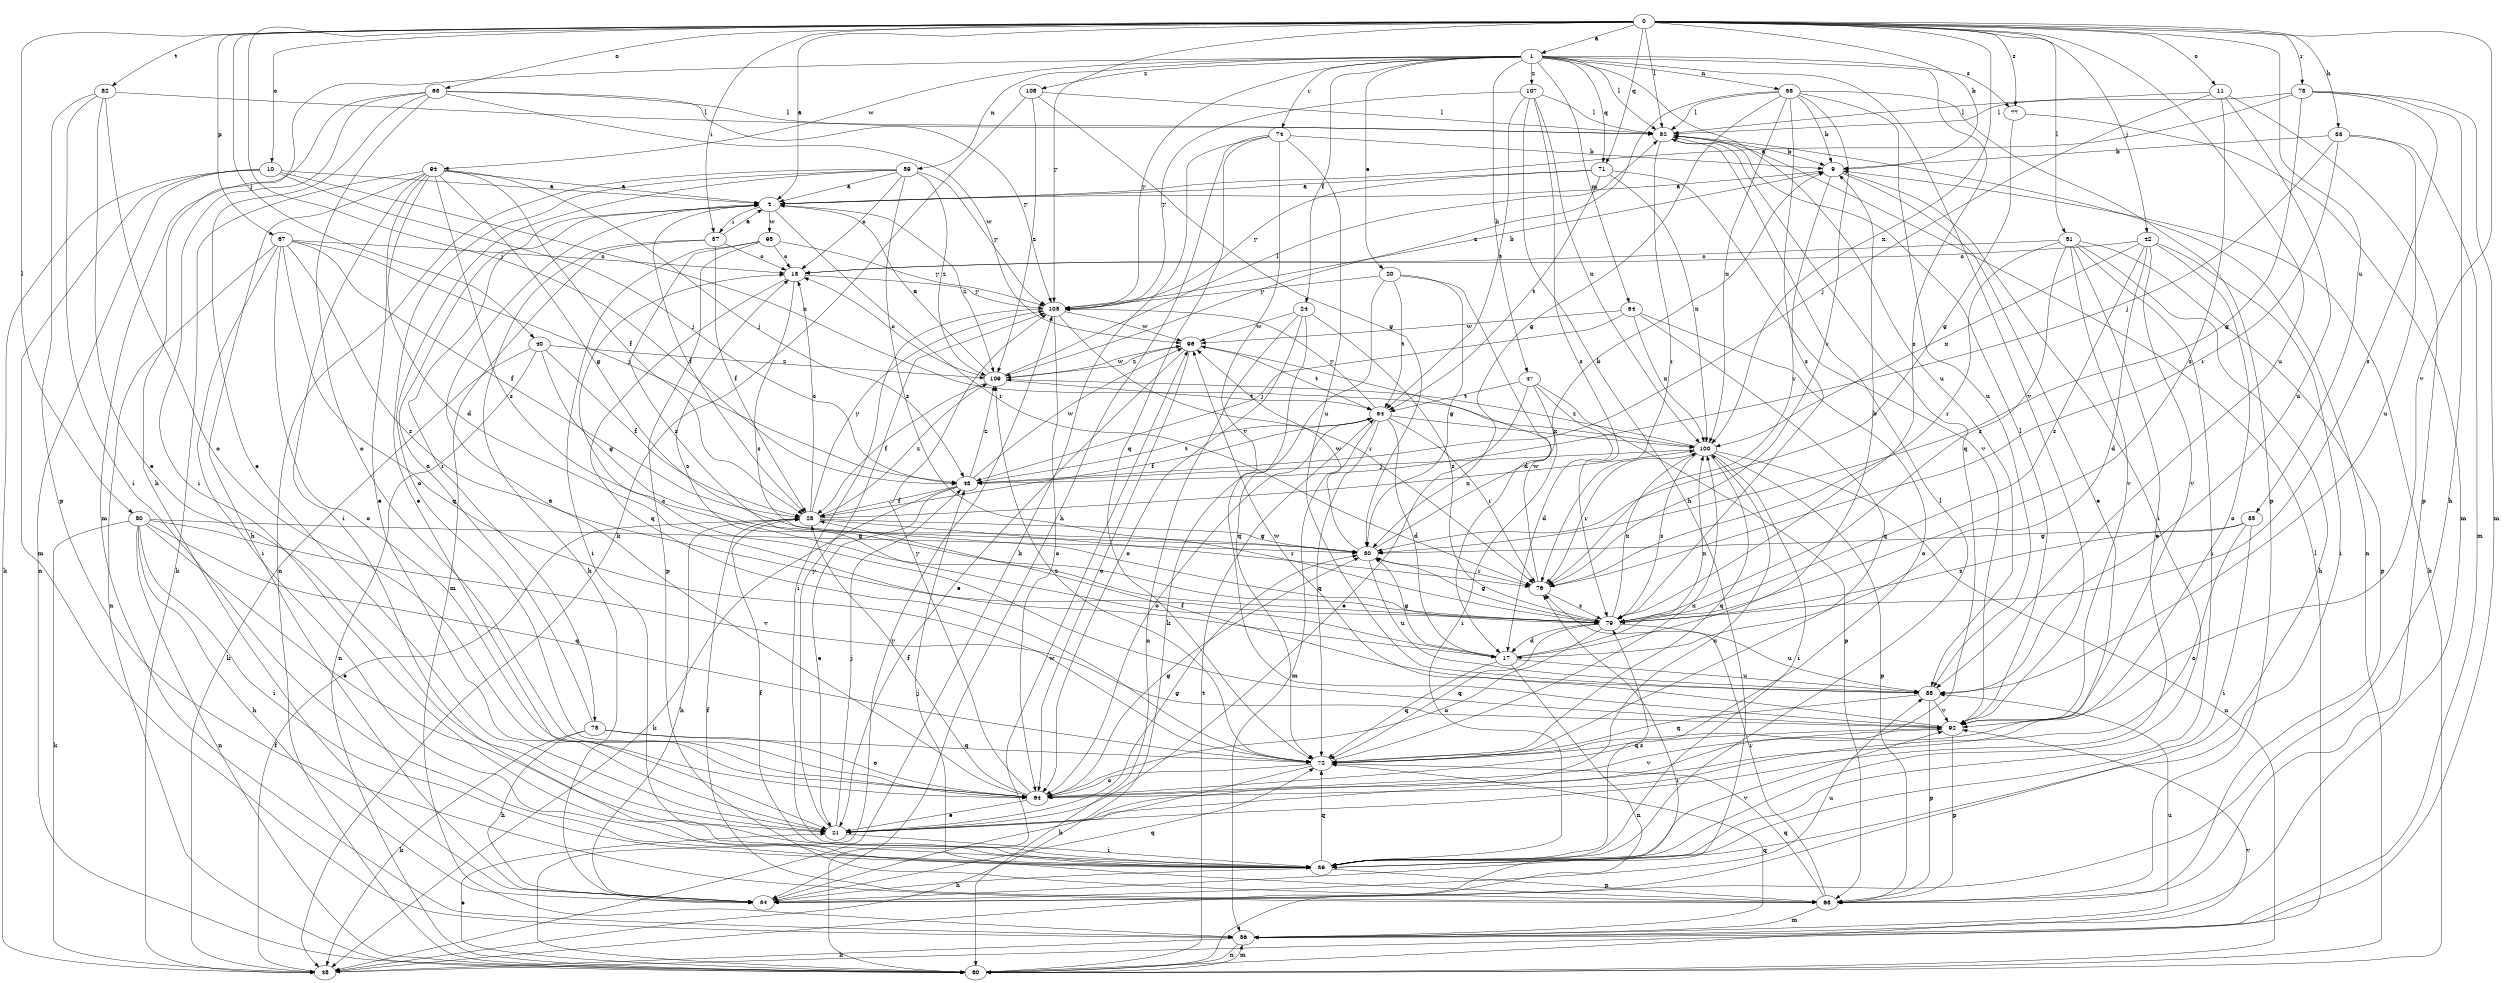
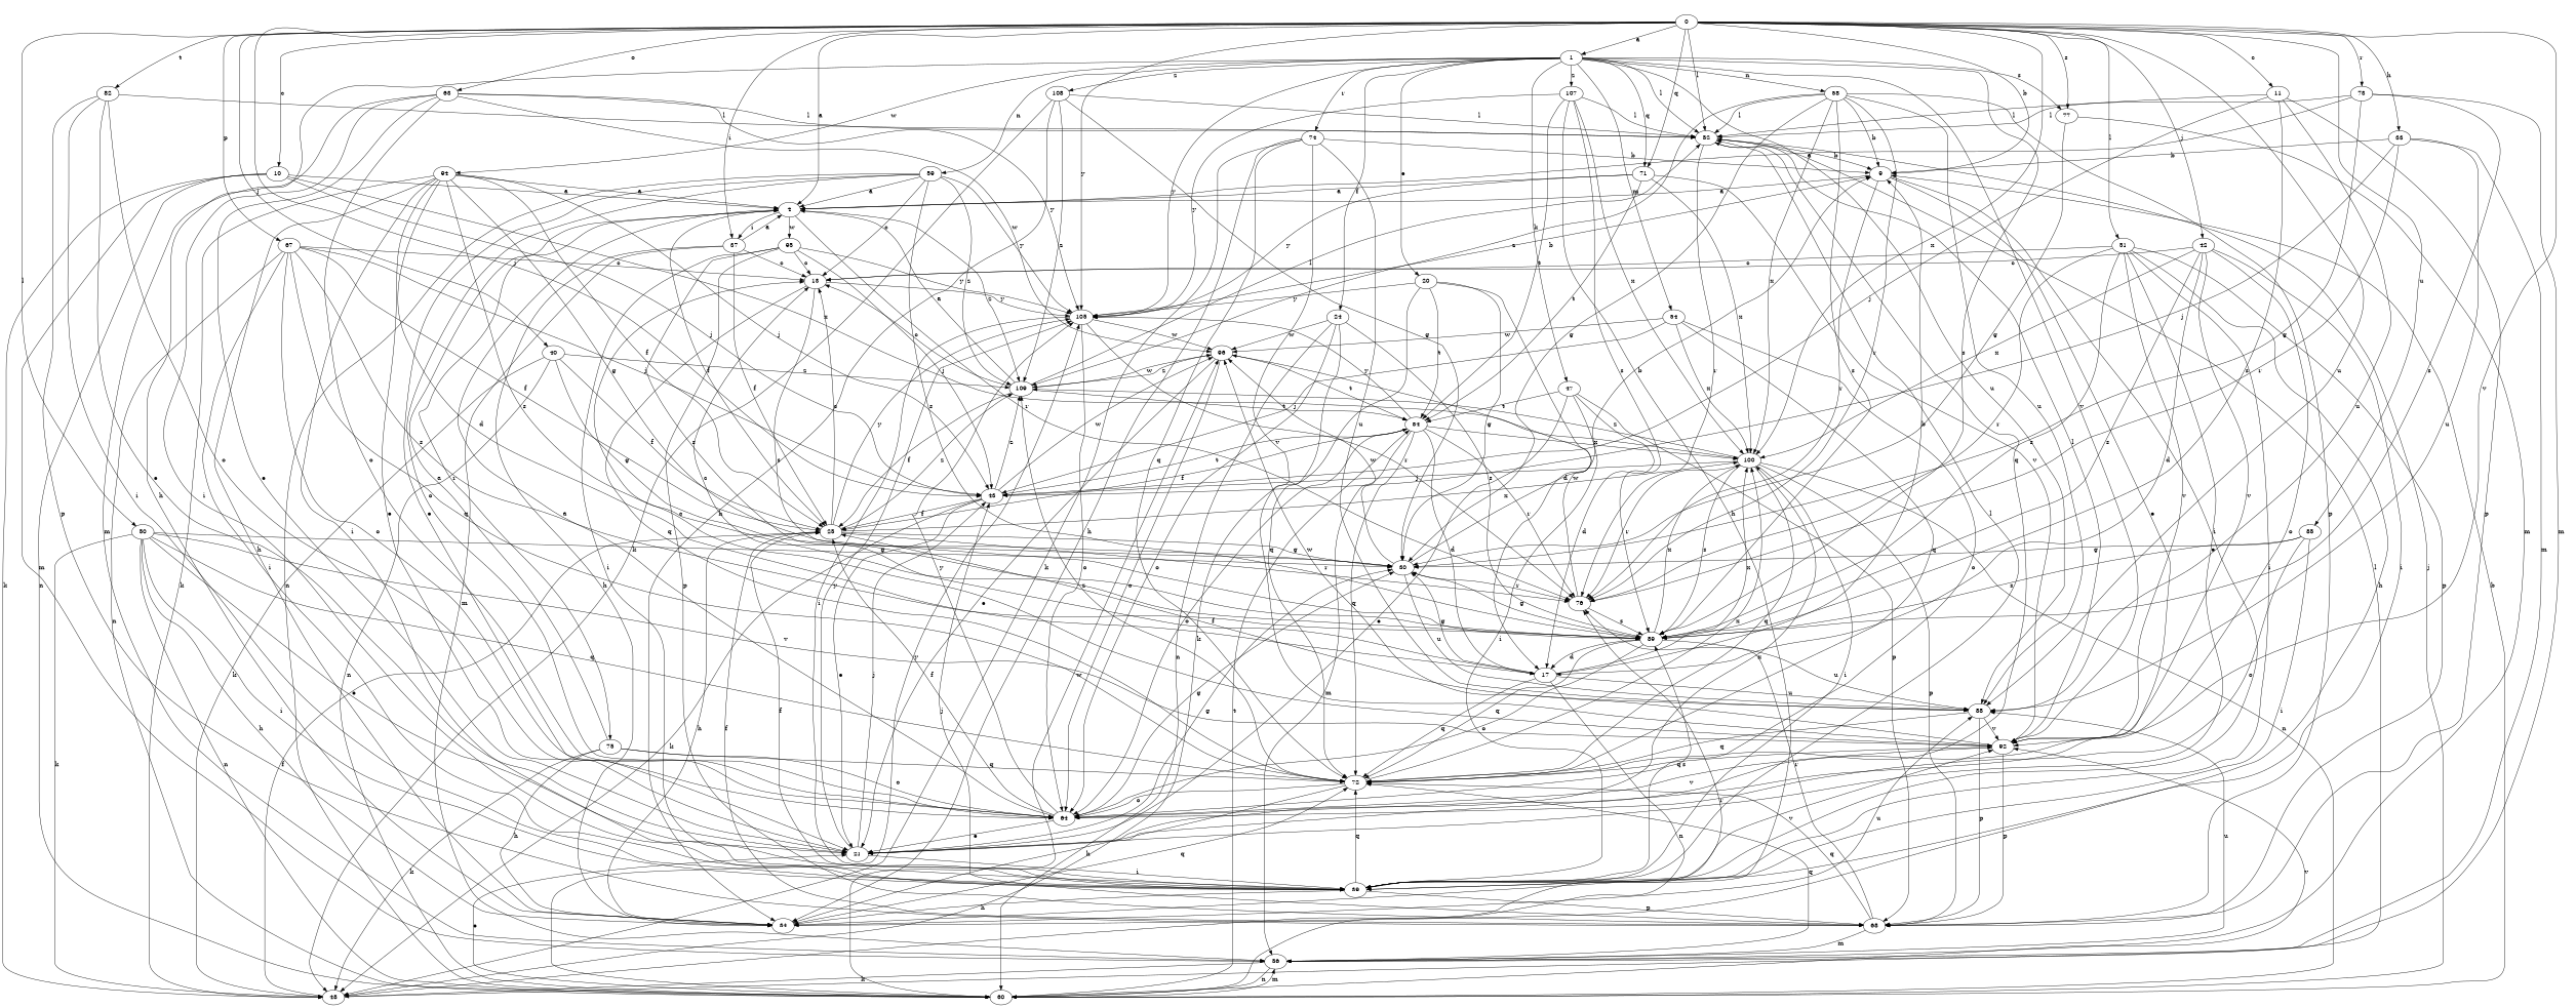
  strict digraph {
    0
    1
    4
    9
    10
    11
    33
    37
    40
    42
    43
    50
    51
    52
    63
    67
    71
    73
    77
    82
    85
    88
    92
    100
    105
    20
    24
    34
    47
    54
    58
    59
    74
-   79
+   79 [label=89]
    94
    107
    108
    25
    75
    76
    95
    109
    21
    39
    48
    56
    60
    68
    13
    30
    17
    64
    84
    96
    72
    0 -> 1 [label=a]
    0 -> 4 [label=a]
    0 -> 9 [label=b]
    0 -> 10 [label=c]
    0 -> 11 [label=c]
    0 -> 33 [label=h]
    0 -> 37 [label=i]
    0 -> 40 [label=j]
    0 -> 42 [label=j]
    0 -> 43 [label=j]
    0 -> 50 [label=l]
    0 -> 51 [label=l]
    0 -> 52 [label=l]
    0 -> 63 [label=o]
    0 -> 67 [label=p]
    0 -> 71 [label=q]
    0 -> 73 [label=r]
    0 -> 77 [label=s]
    0 -> 82 [label=t]
    0 -> 85 [label=u]
    0 -> 88 [label=u]
    0 -> 92 [label=v]
    0 -> 100 [label=x]
    0 -> 105 [label=y]
    1 -> 52 [label=l]
    1 -> 71 [label=q]
    1 -> 77 [label=s]
    1 -> 88 [label=u]
    1 -> 92 [label=v]
    1 -> 105 [label=y]
    1 -> 20 [label=e]
    1 -> 24 [label=f]
    1 -> 34 [label=h]
    1 -> 47 [label=k]
    1 -> 54 [label=m]
    1 -> 58 [label=n]
    1 -> 59 [label=n]
    1 -> 74 [label=r]
    1 -> 79 [label=s]
    1 -> 94 [label=w]
    1 -> 107 [label=z]
    1 -> 108 [label=z]
    4 -> 37 [label=i]
    4 -> 25 [label=f]
    4 -> 75 [label=r]
    4 -> 76 [label=r]
    4 -> 95 [label=w]
    4 -> 109 [label=z]
    9 -> 4 [label=a]
    9 -> 76 [label=r]
    9 -> 21 [label=e]
    9 -> 39 [label=i]
    10 -> 4 [label=a]
    10 -> 43 [label=j]
    10 -> 100 [label=x]
    10 -> 48 [label=k]
    10 -> 56 [label=m]
    10 -> 60 [label=n]
    11 -> 43 [label=j]
    11 -> 52 [label=l]
    11 -> 88 [label=u]
    11 -> 79 [label=s]
    11 -> 68 [label=p]
    33 -> 9 [label=b]
    33 -> 43 [label=j]
    33 -> 88 [label=u]
    33 -> 76 [label=r]
    33 -> 56 [label=m]
    37 -> 4 [label=a]
    37 -> 34 [label=h]
    37 -> 25 [label=f]
    37 -> 56 [label=m]
    37 -> 13 [label=c]
    40 -> 25 [label=f]
    40 -> 109 [label=z]
    40 -> 48 [label=k]
    40 -> 60 [label=n]
    40 -> 30 [label=g]
    42 -> 92 [label=v]
    42 -> 100 [label=x]
    42 -> 79 [label=s]
    42 -> 39 [label=i]
    42 -> 13 [label=c]
    42 -> 17 [label=d]
    42 -> 64 [label=o]
    43 -> 25 [label=f]
    43 -> 109 [label=z]
    43 -> 21 [label=e]
    43 -> 48 [label=k]
    43 -> 84 [label=t]
    43 -> 96 [label=w]
    50 -> 92 [label=v]
    50 -> 34 [label=h]
    50 -> 21 [label=e]
    50 -> 39 [label=i]
    50 -> 48 [label=k]
    50 -> 60 [label=n]
    50 -> 30 [label=g]
    50 -> 72 [label=q]
    51 -> 92 [label=v]
    51 -> 34 [label=h]
    51 -> 79 [label=s]
    51 -> 76 [label=r]
    51 -> 21 [label=e]
    51 -> 39 [label=i]
    51 -> 68 [label=p]
    51 -> 13 [label=c]
    52 -> 9 [label=b]
    52 -> 76 [label=r]
-   52 -> 60 [label=n]
+   52 -> 60 [label=j]
    52 -> 72 [label=q]
    63 -> 52 [label=l]
    63 -> 105 [label=y]
    63 -> 21 [label=e]
    63 -> 39 [label=i]
    63 -> 56 [label=m]
    63 -> 64 [label=o]
    63 -> 96 [label=w]
    67 -> 43 [label=j]
    67 -> 79 [label=s]
    67 -> 25 [label=f]
    67 -> 39 [label=i]
    67 -> 60 [label=n]
    67 -> 13 [label=c]
    67 -> 64 [label=o]
    67 -> 72 [label=q]
    71 -> 4 [label=a]
    71 -> 92 [label=v]
    71 -> 100 [label=x]
    71 -> 105 [label=y]
    71 -> 84 [label=t]
    73 -> 4 [label=a]
    73 -> 52 [label=l]
    73 -> 79 [label=s]
    73 -> 56 [label=m]
    73 -> 30 [label=g]
    77 -> 56 [label=m]
    77 -> 30 [label=g]
    82 -> 52 [label=l]
    82 -> 21 [label=e]
    82 -> 39 [label=i]
    82 -> 68 [label=p]
    82 -> 64 [label=o]
    85 -> 79 [label=s]
    85 -> 39 [label=i]
    85 -> 30 [label=g]
    85 -> 64 [label=o]
    88 -> 92 [label=v]
    88 -> 25 [label=f]
    88 -> 68 [label=p]
    88 -> 72 [label=q]
    92 -> 52 [label=l]
    92 -> 68 [label=p]
    92 -> 13 [label=c]
    92 -> 96 [label=w]
    92 -> 72 [label=q]
    100 -> 43 [label=j]
    100 -> 79 [label=s]
    100 -> 76 [label=r]
    100 -> 109 [label=z]
    100 -> 39 [label=i]
    100 -> 60 [label=n]
    100 -> 68 [label=p]
    100 -> 72 [label=q]
    105 -> 9 [label=b]
    105 -> 76 [label=r]
    105 -> 39 [label=i]
    105 -> 64 [label=o]
    105 -> 96 [label=w]
    20 -> 105 [label=y]
    20 -> 48 [label=k]
    20 -> 30 [label=g]
    20 -> 17 [label=d]
    20 -> 84 [label=t]
    24 -> 79 [label=s]
    24 -> 60 [label=n]
    24 -> 64 [label=o]
    24 -> 96 [label=w]
    24 -> 72 [label=q]
    34 -> 88 [label=u]
    34 -> 72 [label=q]
    47 -> 21 [label=e]
    47 -> 39 [label=i]
    47 -> 68 [label=p]
    47 -> 17 [label=d]
    47 -> 84 [label=t]
    54 -> 43 [label=j]
    54 -> 100 [label=x]
    54 -> 64 [label=o]
    54 -> 96 [label=w]
    54 -> 72 [label=q]
    58 -> 9 [label=b]
    58 -> 52 [label=l]
    58 -> 88 [label=u]
    58 -> 100 [label=x]
    58 -> 79 [label=s]
    58 -> 76 [label=r]
    58 -> 109 [label=z]
    58 -> 68 [label=p]
    58 -> 30 [label=g]
    59 -> 4 [label=a]
    59 -> 105 [label=y]
    59 -> 79 [label=s]
    59 -> 109 [label=z]
    59 -> 21 [label=e]
    59 -> 60 [label=n]
    59 -> 13 [label=c]
    59 -> 64 [label=o]
    74 -> 9 [label=b]
    74 -> 88 [label=u]
    74 -> 92 [label=v]
    74 -> 34 [label=h]
    74 -> 48 [label=k]
    74 -> 72 [label=q]
    79 -> 88 [label=u]
    79 -> 100 [label=x]
    79 -> 30 [label=g]
    79 -> 17 [label=d]
    79 -> 64 [label=o]
    79 -> 72 [label=q]
    94 -> 4 [label=a]
    94 -> 43 [label=j]
    94 -> 34 [label=h]
    94 -> 79 [label=s]
    94 -> 25 [label=f]
    94 -> 21 [label=e]
    94 -> 39 [label=i]
    94 -> 48 [label=k]
    94 -> 30 [label=g]
    94 -> 17 [label=d]
    107 -> 52 [label=l]
    107 -> 100 [label=x]
    107 -> 105 [label=y]
    107 -> 34 [label=h]
    107 -> 79 [label=s]
    107 -> 84 [label=t]
    108 -> 52 [label=l]
-   73 -> 34 [label=h]
+   108 -> 34 [label=h]
    108 -> 109 [label=z]
    108 -> 48 [label=k]
    108 -> 30 [label=g]
    25 -> 100 [label=x]
    25 -> 105 [label=y]
    25 -> 34 [label=h]
    25 -> 76 [label=r]
    25 -> 109 [label=z]
    25 -> 13 [label=c]
    25 -> 30 [label=g]
    75 -> 4 [label=a]
    75 -> 34 [label=h]
    75 -> 48 [label=k]
    75 -> 64 [label=o]
    75 -> 72 [label=q]
    76 -> 79 [label=s]
    76 -> 96 [label=w]
+   95 -> 43 [label=j]
    95 -> 105 [label=y]
    95 -> 79 [label=s]
    95 -> 39 [label=i]
    95 -> 68 [label=p]
    95 -> 13 [label=c]
    109 -> 4 [label=a]
    109 -> 52 [label=l]
    109 -> 25 [label=f]
    109 -> 13 [label=c]
    109 -> 84 [label=t]
    109 -> 96 [label=w]
    21 -> 43 [label=j]
    21 -> 100 [label=x]
    21 -> 105 [label=y]
    21 -> 39 [label=i]
    21 -> 30 [label=g]
    39 -> 52 [label=l]
    39 -> 92 [label=v]
    39 -> 34 [label=h]
    39 -> 79 [label=s]
    39 -> 25 [label=f]
    39 -> 68 [label=p]
    39 -> 72 [label=q]
    48 -> 52 [label=l]
    48 -> 25 [label=f]
    48 -> 76 [label=r]
    56 -> 88 [label=u]
    56 -> 48 [label=k]
    56 -> 60 [label=n]
    56 -> 72 [label=q]
    60 -> 9 [label=b]
    60 -> 92 [label=v]
    60 -> 105 [label=y]
    60 -> 21 [label=e]
    60 -> 56 [label=m]
    60 -> 84 [label=t]
    60 -> 96 [label=w]
    68 -> 43 [label=j]
    68 -> 25 [label=f]
    68 -> 76 [label=r]
    68 -> 56 [label=m]
    68 -> 72 [label=q]
    13 -> 105 [label=y]
    13 -> 79 [label=s]
    13 -> 72 [label=q]
    30 -> 9 [label=b]
    30 -> 88 [label=u]
    30 -> 76 [label=r]
    30 -> 96 [label=w]
    17 -> 9 [label=b]
    17 -> 88 [label=u]
    17 -> 100 [label=x]
    17 -> 60 [label=n]
    17 -> 13 [label=c]
    17 -> 30 [label=g]
    17 -> 72 [label=q]
    64 -> 4 [label=a]
    64 -> 92 [label=v]
    64 -> 105 [label=y]
    64 -> 25 [label=f]
    64 -> 21 [label=e]
    64 -> 30 [label=g]
    84 -> 100 [label=x]
    84 -> 105 [label=y]
    84 -> 25 [label=f]
    84 -> 76 [label=r]
    84 -> 56 [label=m]
    84 -> 17 [label=d]
    84 -> 64 [label=o]
    84 -> 72 [label=q]
    96 -> 109 [label=z]
    96 -> 21 [label=e]
    96 -> 64 [label=o]
    96 -> 84 [label=t]
    72 -> 100 [label=x]
    72 -> 34 [label=h]
    72 -> 109 [label=z]
    72 -> 64 [label=o]
  }
